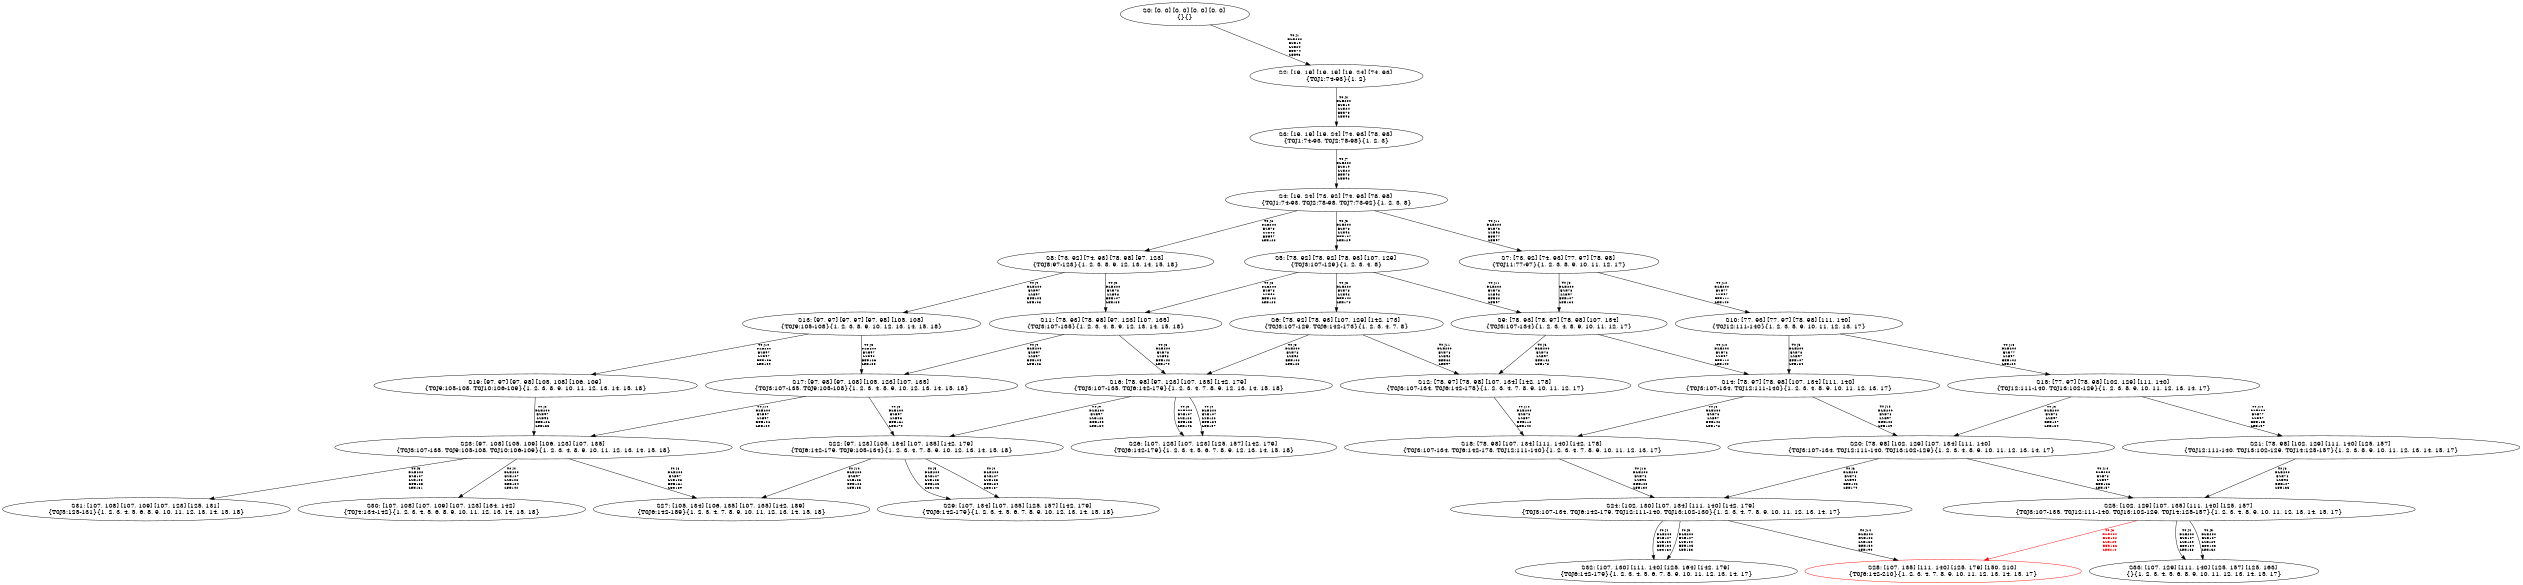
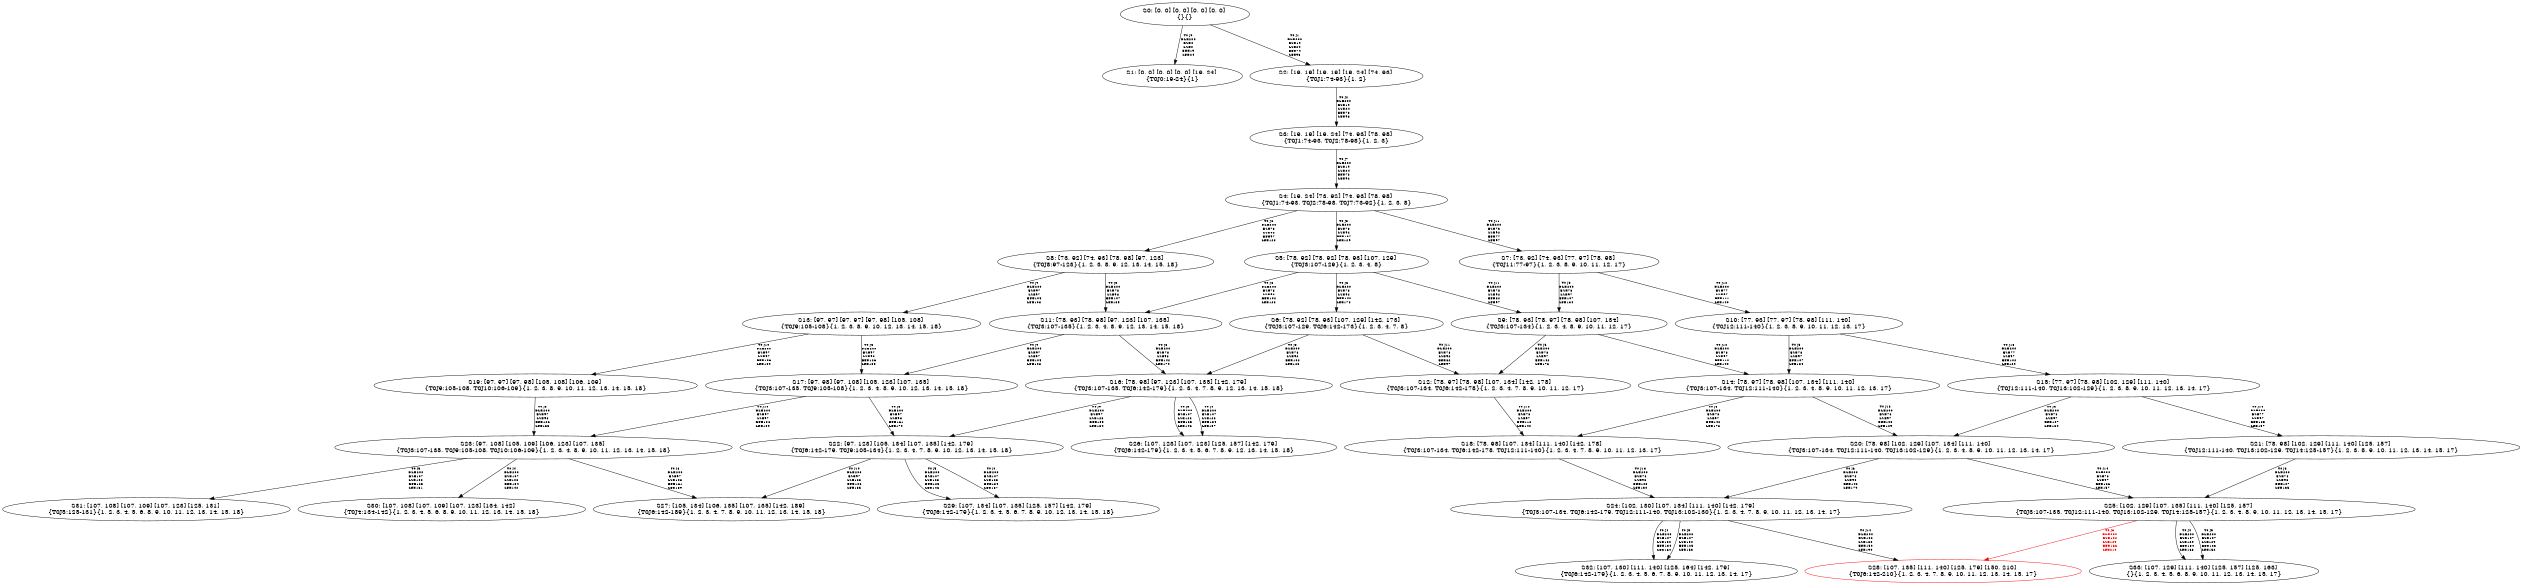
  digraph {
    edge [fontsize=8]
    n1 [label="S0: [0, 0] [0, 0] [0, 0] [0, 0] \n{}{}"]
+   n2 [label="S1: [0, 0] [0, 0] [0, 0] [19, 24] \n{T0J0:19-24}{1}"]
    n3 [label="S2: [19, 19] [19, 19] [19, 24] [74, 93] \n{T0J1:74-93}{1, 2}"]
    n4 [label="S3: [19, 19] [19, 24] [74, 93] [78, 98] \n{T0J1:74-93, T0J2:78-98}{1, 2, 3}"]
    n5 [label="S4: [19, 24] [73, 92] [74, 93] [78, 98] \n{T0J1:74-93, T0J2:78-98, T0J7:73-92}{1, 2, 3, 8}"]
    n6 [label="S5: [78, 92] [78, 92] [78, 93] [107, 129] \n{T0J3:107-129}{1, 2, 3, 4, 8}"]
    n7 [label="S7: [73, 92] [74, 93] [77, 97] [78, 98] \n{T0J11:77-97}{1, 2, 3, 8, 9, 10, 11, 12, 17}"]
    n8 [label="S8: [73, 92] [74, 93] [78, 98] [97, 123] \n{T0J8:97-123}{1, 2, 3, 8, 9, 12, 13, 14, 15, 18}"]
    n9 [label="S6: [78, 92] [78, 93] [107, 129] [142, 173] \n{T0J3:107-129, T0J6:142-173}{1, 2, 3, 4, 7, 8}"]
    n10 [label="S9: [78, 93] [78, 97] [78, 98] [107, 134] \n{T0J3:107-134}{1, 2, 3, 4, 8, 9, 10, 11, 12, 17}"]
    n11 [label="S11: [78, 93] [78, 98] [97, 123] [107, 135] \n{T0J3:107-135}{1, 2, 3, 4, 8, 9, 12, 13, 14, 15, 18}"]
    n12 [label="S10: [77, 93] [77, 97] [78, 98] [111, 140] \n{T0J12:111-140}{1, 2, 3, 8, 9, 10, 11, 12, 13, 17}"]
    n13 [label="S13: [97, 97] [97, 97] [97, 98] [105, 108] \n{T0J9:105-108}{1, 2, 3, 8, 9, 10, 12, 13, 14, 15, 18}"]
    n14 [label="S12: [78, 97] [78, 98] [107, 134] [142, 178] \n{T0J3:107-134, T0J6:142-178}{1, 2, 3, 4, 7, 8, 9, 10, 11, 12, 17}"]
    n15 [label="S16: [78, 98] [97, 123] [107, 135] [142, 179] \n{T0J3:107-135, T0J6:142-179}{1, 2, 3, 4, 7, 8, 9, 12, 13, 14, 15, 18}"]
    n16 [label="S14: [78, 97] [78, 98] [107, 134] [111, 140] \n{T0J3:107-134, T0J12:111-140}{1, 2, 3, 4, 8, 9, 10, 11, 12, 13, 17}"]
    n17 [label="S17: [97, 98] [97, 108] [105, 123] [107, 135] \n{T0J3:107-135, T0J9:105-108}{1, 2, 3, 4, 8, 9, 10, 12, 13, 14, 15, 18}"]
    n18 [label="S18: [78, 98] [107, 134] [111, 140] [142, 178] \n{T0J3:107-134, T0J6:142-178, T0J12:111-140}{1, 2, 3, 4, 7, 8, 9, 10, 11, 12, 13, 17}"]
    n19 [label="S22: [97, 123] [105, 134] [107, 135] [142, 179] \n{T0J6:142-179, T0J9:105-134}{1, 2, 3, 4, 7, 8, 9, 10, 12, 13, 14, 15, 18}"]
    n20 [label="S26: [107, 123] [107, 123] [125, 157] [142, 179] \n{T0J6:142-179}{1, 2, 3, 4, 5, 6, 7, 8, 9, 12, 13, 14, 15, 18}"]
    n21 [label="S15: [77, 97] [78, 98] [102, 129] [111, 140] \n{T0J12:111-140, T0J13:102-129}{1, 2, 3, 8, 9, 10, 11, 12, 13, 14, 17}"]
    n22 [label="S19: [97, 97] [97, 98] [105, 108] [106, 109] \n{T0J9:105-108, T0J10:106-109}{1, 2, 3, 8, 9, 10, 11, 12, 13, 14, 15, 18}"]
    n23 [label="S20: [78, 98] [102, 129] [107, 134] [111, 140] \n{T0J3:107-134, T0J12:111-140, T0J13:102-129}{1, 2, 3, 4, 8, 9, 10, 11, 12, 13, 14, 17}"]
    n24 [label="S21: [78, 98] [102, 129] [111, 140] [125, 157] \n{T0J12:111-140, T0J13:102-129, T0J14:125-157}{1, 2, 3, 8, 9, 10, 11, 12, 13, 14, 15, 17}"]
    n25 [label="S23: [97, 108] [105, 109] [106, 123] [107, 135] \n{T0J3:107-135, T0J9:105-108, T0J10:106-109}{1, 2, 3, 4, 8, 9, 10, 11, 12, 13, 14, 15, 18}"]
    n26 [label="S24: [102, 130] [107, 134] [111, 140] [142, 179] \n{T0J3:107-134, T0J6:142-179, T0J12:111-140, T0J13:102-130}{1, 2, 3, 4, 7, 8, 9, 10, 11, 12, 13, 14, 17}"]
    n27 [label="S25: [102, 129] [107, 135] [111, 140] [125, 157] \n{T0J3:107-135, T0J12:111-140, T0J13:102-129, T0J14:125-157}{1, 2, 3, 4, 8, 9, 10, 11, 12, 13, 14, 15, 17}"]
    n28 [label="S27: [105, 134] [106, 135] [107, 135] [142, 189] \n{T0J6:142-189}{1, 2, 3, 4, 7, 8, 9, 10, 11, 12, 13, 14, 15, 18}"]
    n29 [label="S29: [107, 134] [107, 135] [125, 157] [142, 179] \n{T0J6:142-179}{1, 2, 3, 4, 5, 6, 7, 8, 9, 10, 12, 13, 14, 15, 18}"]
    n30 [label="S30: [107, 108] [107, 109] [107, 123] [134, 142] \n{T0J4:134-142}{1, 2, 3, 4, 5, 6, 8, 9, 10, 11, 12, 13, 14, 15, 18}"]
    n31 [label="S31: [107, 108] [107, 109] [107, 123] [125, 131] \n{T0J5:125-131}{1, 2, 3, 4, 5, 6, 8, 9, 10, 11, 12, 13, 14, 15, 18}"]
    n32 [color=Red label="S28: [107, 135] [111, 140] [125, 179] [150, 210] \n{T0J6:142-210}{1, 2, 3, 4, 7, 8, 9, 10, 11, 12, 13, 14, 15, 17}"]
    n33 [label="S32: [107, 130] [111, 140] [125, 164] [142, 179] \n{T0J6:142-179}{1, 2, 3, 4, 5, 6, 7, 8, 9, 10, 11, 12, 13, 14, 17}"]
    n34 [label="S33: [107, 129] [111, 140] [125, 157] [125, 163] \n{}{1, 2, 3, 4, 5, 6, 8, 9, 10, 11, 12, 13, 14, 15, 17}"]
+   n1 -> n2 [label="T0 J0\nDL=200\nES=0\nLS=0\nEF=19\nLF=24"]
    n1 -> n3 [label="T0 J1\nDL=200\nES=19\nLS=24\nEF=74\nLF=93"]
    n3 -> n4 [label="T0 J2\nDL=200\nES=19\nLS=24\nEF=78\nLF=98"]
    n4 -> n5 [label="T0 J7\nDL=200\nES=19\nLS=24\nEF=73\nLF=92"]
    n5 -> n6 [label="T0 J3\nDL=200\nES=78\nLS=92\nEF=107\nLF=129"]
    n5 -> n7 [label="T0 J11\nDL=200\nES=73\nLS=92\nEF=77\nLF=97"]
    n5 -> n8 [label="T0 J8\nDL=200\nES=73\nLS=92\nEF=97\nLF=123"]
    n6 -> n9 [label="T0 J6\nDL=200\nES=78\nLS=92\nEF=142\nLF=173"]
    n6 -> n10 [label="T0 J11\nDL=200\nES=78\nLS=92\nEF=82\nLF=97"]
    n6 -> n11 [label="T0 J8\nDL=200\nES=78\nLS=92\nEF=102\nLF=123"]
    n7 -> n10 [label="T0 J3\nDL=200\nES=78\nLS=97\nEF=107\nLF=134"]
    n7 -> n12 [label="T0 J12\nDL=200\nES=77\nLS=97\nEF=111\nLF=140"]
    n8 -> n11 [label="T0 J3\nDL=200\nES=78\nLS=98\nEF=107\nLF=135"]
    n8 -> n13 [label="T0 J9\nDL=200\nES=97\nLS=97\nEF=105\nLF=108"]
    n9 -> n14 [label="T0 J11\nDL=200\nES=78\nLS=92\nEF=82\nLF=97"]
    n9 -> n15 [label="T0 J8\nDL=200\nES=78\nLS=92\nEF=102\nLF=123"]
    n10 -> n14 [label="T0 J6\nDL=200\nES=78\nLS=97\nEF=142\nLF=178"]
    n10 -> n16 [label="T0 J12\nDL=200\nES=78\nLS=97\nEF=112\nLF=140"]
    n11 -> n15 [label="T0 J6\nDL=200\nES=78\nLS=98\nEF=142\nLF=179"]
    n11 -> n17 [label="T0 J9\nDL=200\nES=97\nLS=97\nEF=105\nLF=108"]
    n12 -> n16 [label="T0 J3\nDL=200\nES=78\nLS=97\nEF=107\nLF=134"]
    n12 -> n21 [label="T0 J13\nDL=200\nES=77\nLS=97\nEF=102\nLF=129"]
    n13 -> n17 [label="T0 J3\nDL=200\nES=97\nLS=98\nEF=126\nLF=135"]
    n13 -> n22 [label="T0 J10\nDL=200\nES=97\nLS=97\nEF=106\nLF=109"]
    n14 -> n18 [label="T0 J12\nDL=200\nES=78\nLS=97\nEF=112\nLF=140"]
    n15 -> n19 [label="T0 J9\nDL=200\nES=97\nLS=123\nEF=105\nLF=134"]
    n15 -> n20 [label="T0 J4\nDL=200\nES=107\nLS=123\nEF=134\nLF=157"]
    n15 -> n20 [label="T0 J5\nDL=200\nES=107\nLS=123\nEF=125\nLF=146"]
    n16 -> n18 [label="T0 J6\nDL=200\nES=78\nLS=97\nEF=142\nLF=178"]
    n16 -> n23 [label="T0 J13\nDL=200\nES=78\nLS=97\nEF=103\nLF=129"]
    n17 -> n19 [label="T0 J6\nDL=200\nES=97\nLS=98\nEF=161\nLF=179"]
    n17 -> n25 [label="T0 J10\nDL=200\nES=97\nLS=97\nEF=106\nLF=109"]
    n18 -> n26 [label="T0 J13\nDL=200\nES=78\nLS=98\nEF=103\nLF=130"]
    n19 -> n28 [label="T0 J10\nDL=200\nES=97\nLS=123\nEF=106\nLF=135"]
    n19 -> n29 [label="T0 J4\nDL=200\nES=107\nLS=123\nEF=134\nLF=157"]
    n19 -> n29 [label="T0 J5\nDL=200\nES=107\nLS=123\nEF=125\nLF=146"]
    n21 -> n23 [label="T0 J3\nDL=200\nES=78\nLS=97\nEF=107\nLF=134"]
    n21 -> n24 [label="T0 J14\nDL=200\nES=77\nLS=97\nEF=125\nLF=157"]
    n22 -> n25 [label="T0 J3\nDL=200\nES=97\nLS=98\nEF=126\nLF=135"]
    n23 -> n26 [label="T0 J6\nDL=200\nES=78\nLS=98\nEF=142\nLF=179"]
    n23 -> n27 [label="T0 J14\nDL=200\nES=78\nLS=97\nEF=126\nLF=157"]
    n24 -> n27 [label="T0 J3\nDL=200\nES=78\nLS=98\nEF=107\nLF=135"]
    n25 -> n28 [label="T0 J6\nDL=200\nES=97\nLS=108\nEF=161\nLF=189"]
    n25 -> n30 [label="T0 J4\nDL=200\nES=107\nLS=108\nEF=134\nLF=142"]
    n25 -> n31 [label="T0 J5\nDL=200\nES=107\nLS=108\nEF=125\nLF=131"]
    n26 -> n32 [label="T0 J14\nDL=200\nES=102\nLS=130\nEF=150\nLF=190"]
    n26 -> n33 [label="T0 J4\nDL=200\nES=107\nLS=130\nEF=134\nLF=164"]
    n26 -> n33 [label="T0 J5\nDL=200\nES=107\nLS=130\nEF=125\nLF=153"]
    n27 -> n32 [color=Red fontcolor=Red label="T0 J6\nDL=200\nES=102\nLS=129\nEF=166\nLF=210"]
    n27 -> n34 [label="T0 J4\nDL=200\nES=107\nLS=129\nEF=134\nLF=163"]
    n27 -> n34 [label="T0 J5\nDL=200\nES=107\nLS=129\nEF=125\nLF=152"]
  }
